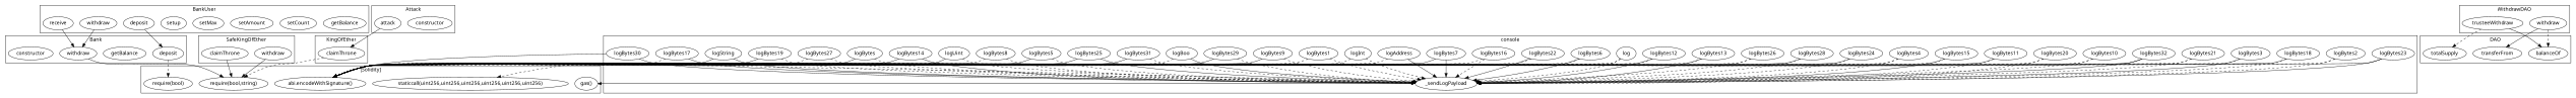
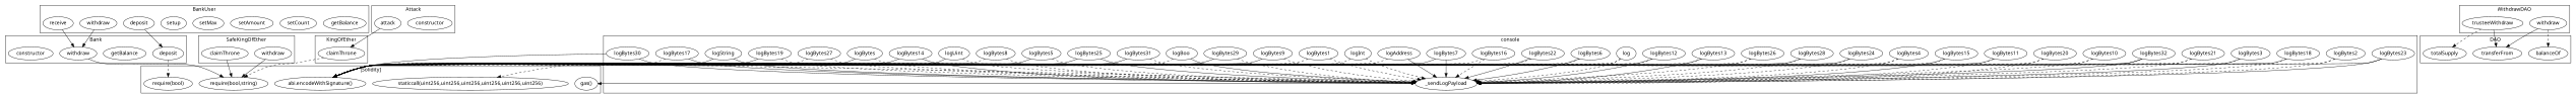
  strict digraph {
    fontname="Noto Sans"
    node [fontname="Noto Sans"]
    edge [fontname="Noto Sans" style=dashed]
    n1 [label=claimThrone]
    n2 [label=constructor]
    n3 [label=attack]
    n4 [label=deposit]
    n5 [label=getBalance]
    n6 [label=withdraw]
    n7 [label=constructor]
    n8 [label=withdraw]
    n9 [label=trusteeWithdraw]
    n10 [label=logBytes11]
    n11 [label=_sendLogPayload]
    n12 [label=logBytes15]
    n13 [label=logBytes4]
    n14 [label=logBytes24]
    n15 [label=logBytes28]
    n16 [label=logBytes26]
    n17 [label=logBytes13]
    n18 [label=logBytes12]
    n19 [label=log]
    n20 [label=logBytes6]
    n21 [label=logBytes22]
    n22 [label=logBytes16]
    n23 [label=logBytes7]
    n24 [label=logAddress]
    n25 [label=logInt]
    n26 [label=logBytes1]
    n27 [label=logBytes9]
    n28 [label=logBytes29]
    n29 [label=logBool]
    n30 [label=logBytes31]
    n31 [label=logBytes25]
    n32 [label=logBytes5]
    n33 [label=logBytes8]
    n34 [label=logUint]
    n35 [label=logBytes14]
    n36 [label=logBytes]
    n37 [label=logBytes27]
    n38 [label=logBytes19]
    n39 [label=logString]
    n40 [label=logBytes17]
    n41 [label=logBytes30]
    n42 [label=logBytes23]
    n43 [label=logBytes2]
    n44 [label=logBytes18]
    n45 [label=logBytes3]
    n46 [label=logBytes21]
    n47 [label=logBytes32]
    n48 [label=logBytes10]
    n49 [label=logBytes20]
    n50 [label=withdraw]
    n51 [label=claimThrone]
    n52 [label=totalSupply]
    n53 [label=balanceOf]
    n54 [label=transferFrom]
    n55 [label=getBalance]
    n56 [label=setCount]
    n57 [label=setAmount]
    n58 [label=setMax]
    n59 [label=setup]
    n60 [label=receive]
    n61 [label=withdraw]
    n62 [label=deposit]
    "require(bool,string)"
    "require(bool)"
    "abi.encodeWithSignature()"
    "staticcall(uint256,uint256,uint256,uint256,uint256,uint256)"
    "gas()"
    subgraph cluster_1 {
      label=KingOfEther
      n1
    }
    subgraph cluster_2 {
      label=Attack
      n2
      n3
    }
    subgraph cluster_3 {
      label=Bank
      n4
      n5
      n6
      n7
    }
    subgraph cluster_4 {
      label=WithdrawDAO
      n8
      n9
    }
    subgraph cluster_5 {
      label=console
      n10
      n11
      n12
      n13
      n14
      n15
      n16
      n17
      n18
      n19
      n20
      n21
      n22
      n23
      n24
      n25
      n26
      n27
      n28
      n29
      n30
      n31
      n32
      n33
      n34
      n35
      n36
      n37
      n38
      n39
      n40
      n41
      n42
      n43
      n44
      n45
      n46
      n47
      n48
      n49
    }
    subgraph cluster_6 {
      label=SafeKingOfEther
      n50
      n51
    }
    subgraph cluster_7 {
      label=DAO
      n52
      n53
      n54
    }
    subgraph cluster_8 {
      label=BankUser
      n55
      n56
      n57
      n58
      n59
      n60
      n61
      n62
    }
    subgraph cluster_9 {
      label="[Solidity]"
      "require(bool,string)"
      "require(bool)"
      "abi.encodeWithSignature()"
      "staticcall(uint256,uint256,uint256,uint256,uint256,uint256)"
      "gas()"
    }
    n1 -> "require(bool,string)"
    n3 -> n1 [style=solid]
    n4 -> "require(bool)"
    n6 -> "require(bool,string)" [style=solid]
    n8 -> n53
    n8 -> n54 [style=solid]
    n9 -> n52
-   n9 -> n53 [style=solid]
+   n9 -> n54 [style=solid]
    n10 -> n11
    n10 -> "abi.encodeWithSignature()" [style=solid]
    n11 -> "staticcall(uint256,uint256,uint256,uint256,uint256,uint256)"
    n11 -> "gas()" [style=solid]
    n12 -> n11 [style=solid]
    n12 -> "abi.encodeWithSignature()"
    n13 -> n11
    n13 -> "abi.encodeWithSignature()"
    n14 -> n11
    n14 -> "abi.encodeWithSignature()" [style=solid]
    n15 -> n11
    n15 -> "abi.encodeWithSignature()" [style=solid]
    n16 -> n11
    n16 -> "abi.encodeWithSignature()"
    n17 -> n11 [style=solid]
    n17 -> "abi.encodeWithSignature()"
    n18 -> n11 [style=solid]
    n18 -> "abi.encodeWithSignature()"
    n19 -> n11
    n19 -> "abi.encodeWithSignature()"
    n20 -> n11 [style=solid]
    n20 -> "abi.encodeWithSignature()"
    n21 -> n11 [style=solid]
    n21 -> "abi.encodeWithSignature()"
    n22 -> n11
    n22 -> "abi.encodeWithSignature()"
    n23 -> n11 [style=solid]
    n23 -> "abi.encodeWithSignature()" [style=solid]
    n24 -> n11 [style=solid]
    n24 -> "abi.encodeWithSignature()"
    n25 -> n11
    n25 -> "abi.encodeWithSignature()"
    n26 -> n11
    n26 -> "abi.encodeWithSignature()"
    n27 -> n11
    n27 -> "abi.encodeWithSignature()" [style=solid]
    n28 -> n11
    n28 -> "abi.encodeWithSignature()" [style=solid]
    n29 -> n11 [style=solid]
    n29 -> "abi.encodeWithSignature()"
    n30 -> n11
    n30 -> "abi.encodeWithSignature()" [style=solid]
    n31 -> n11 [style=solid]
    n31 -> "abi.encodeWithSignature()" [style=solid]
    n32 -> n11
    n32 -> "abi.encodeWithSignature()" [style=solid]
    n33 -> n11
    n33 -> "abi.encodeWithSignature()"
    n34 -> n11
    n34 -> "abi.encodeWithSignature()" [style=solid]
    n35 -> n11 [style=solid]
    n35 -> "abi.encodeWithSignature()" [style=solid]
    n36 -> n11
    n36 -> "abi.encodeWithSignature()" [style=solid]
    n37 -> n11
    n37 -> "abi.encodeWithSignature()"
    n38 -> n11
    n38 -> "abi.encodeWithSignature()" [style=solid]
    n39 -> n11 [style=solid]
    n39 -> "abi.encodeWithSignature()" [style=solid]
    n40 -> n11 [style=solid]
    n40 -> "abi.encodeWithSignature()"
    n41 -> n11 [style=solid]
    n41 -> "abi.encodeWithSignature()" [style=solid]
    n42 -> n11 [style=solid]
    n42 -> "abi.encodeWithSignature()" [style=solid]
    n43 -> n11
    n43 -> "abi.encodeWithSignature()"
    n44 -> n11
    n44 -> "abi.encodeWithSignature()" [style=solid]
    n45 -> n11 [style=solid]
    n45 -> "abi.encodeWithSignature()"
    n46 -> n11
    n46 -> "abi.encodeWithSignature()"
    n47 -> n11 [style=solid]
    n47 -> "abi.encodeWithSignature()" [style=solid]
    n48 -> n11
    n48 -> "abi.encodeWithSignature()"
    n49 -> n11
    n49 -> "abi.encodeWithSignature()"
    n50 -> "require(bool,string)" [style=solid]
    n51 -> "require(bool,string)" [style=solid]
    n60 -> n6 [style=solid]
    n61 -> n6 [style=solid]
    n62 -> n4 [style=solid]
  }
